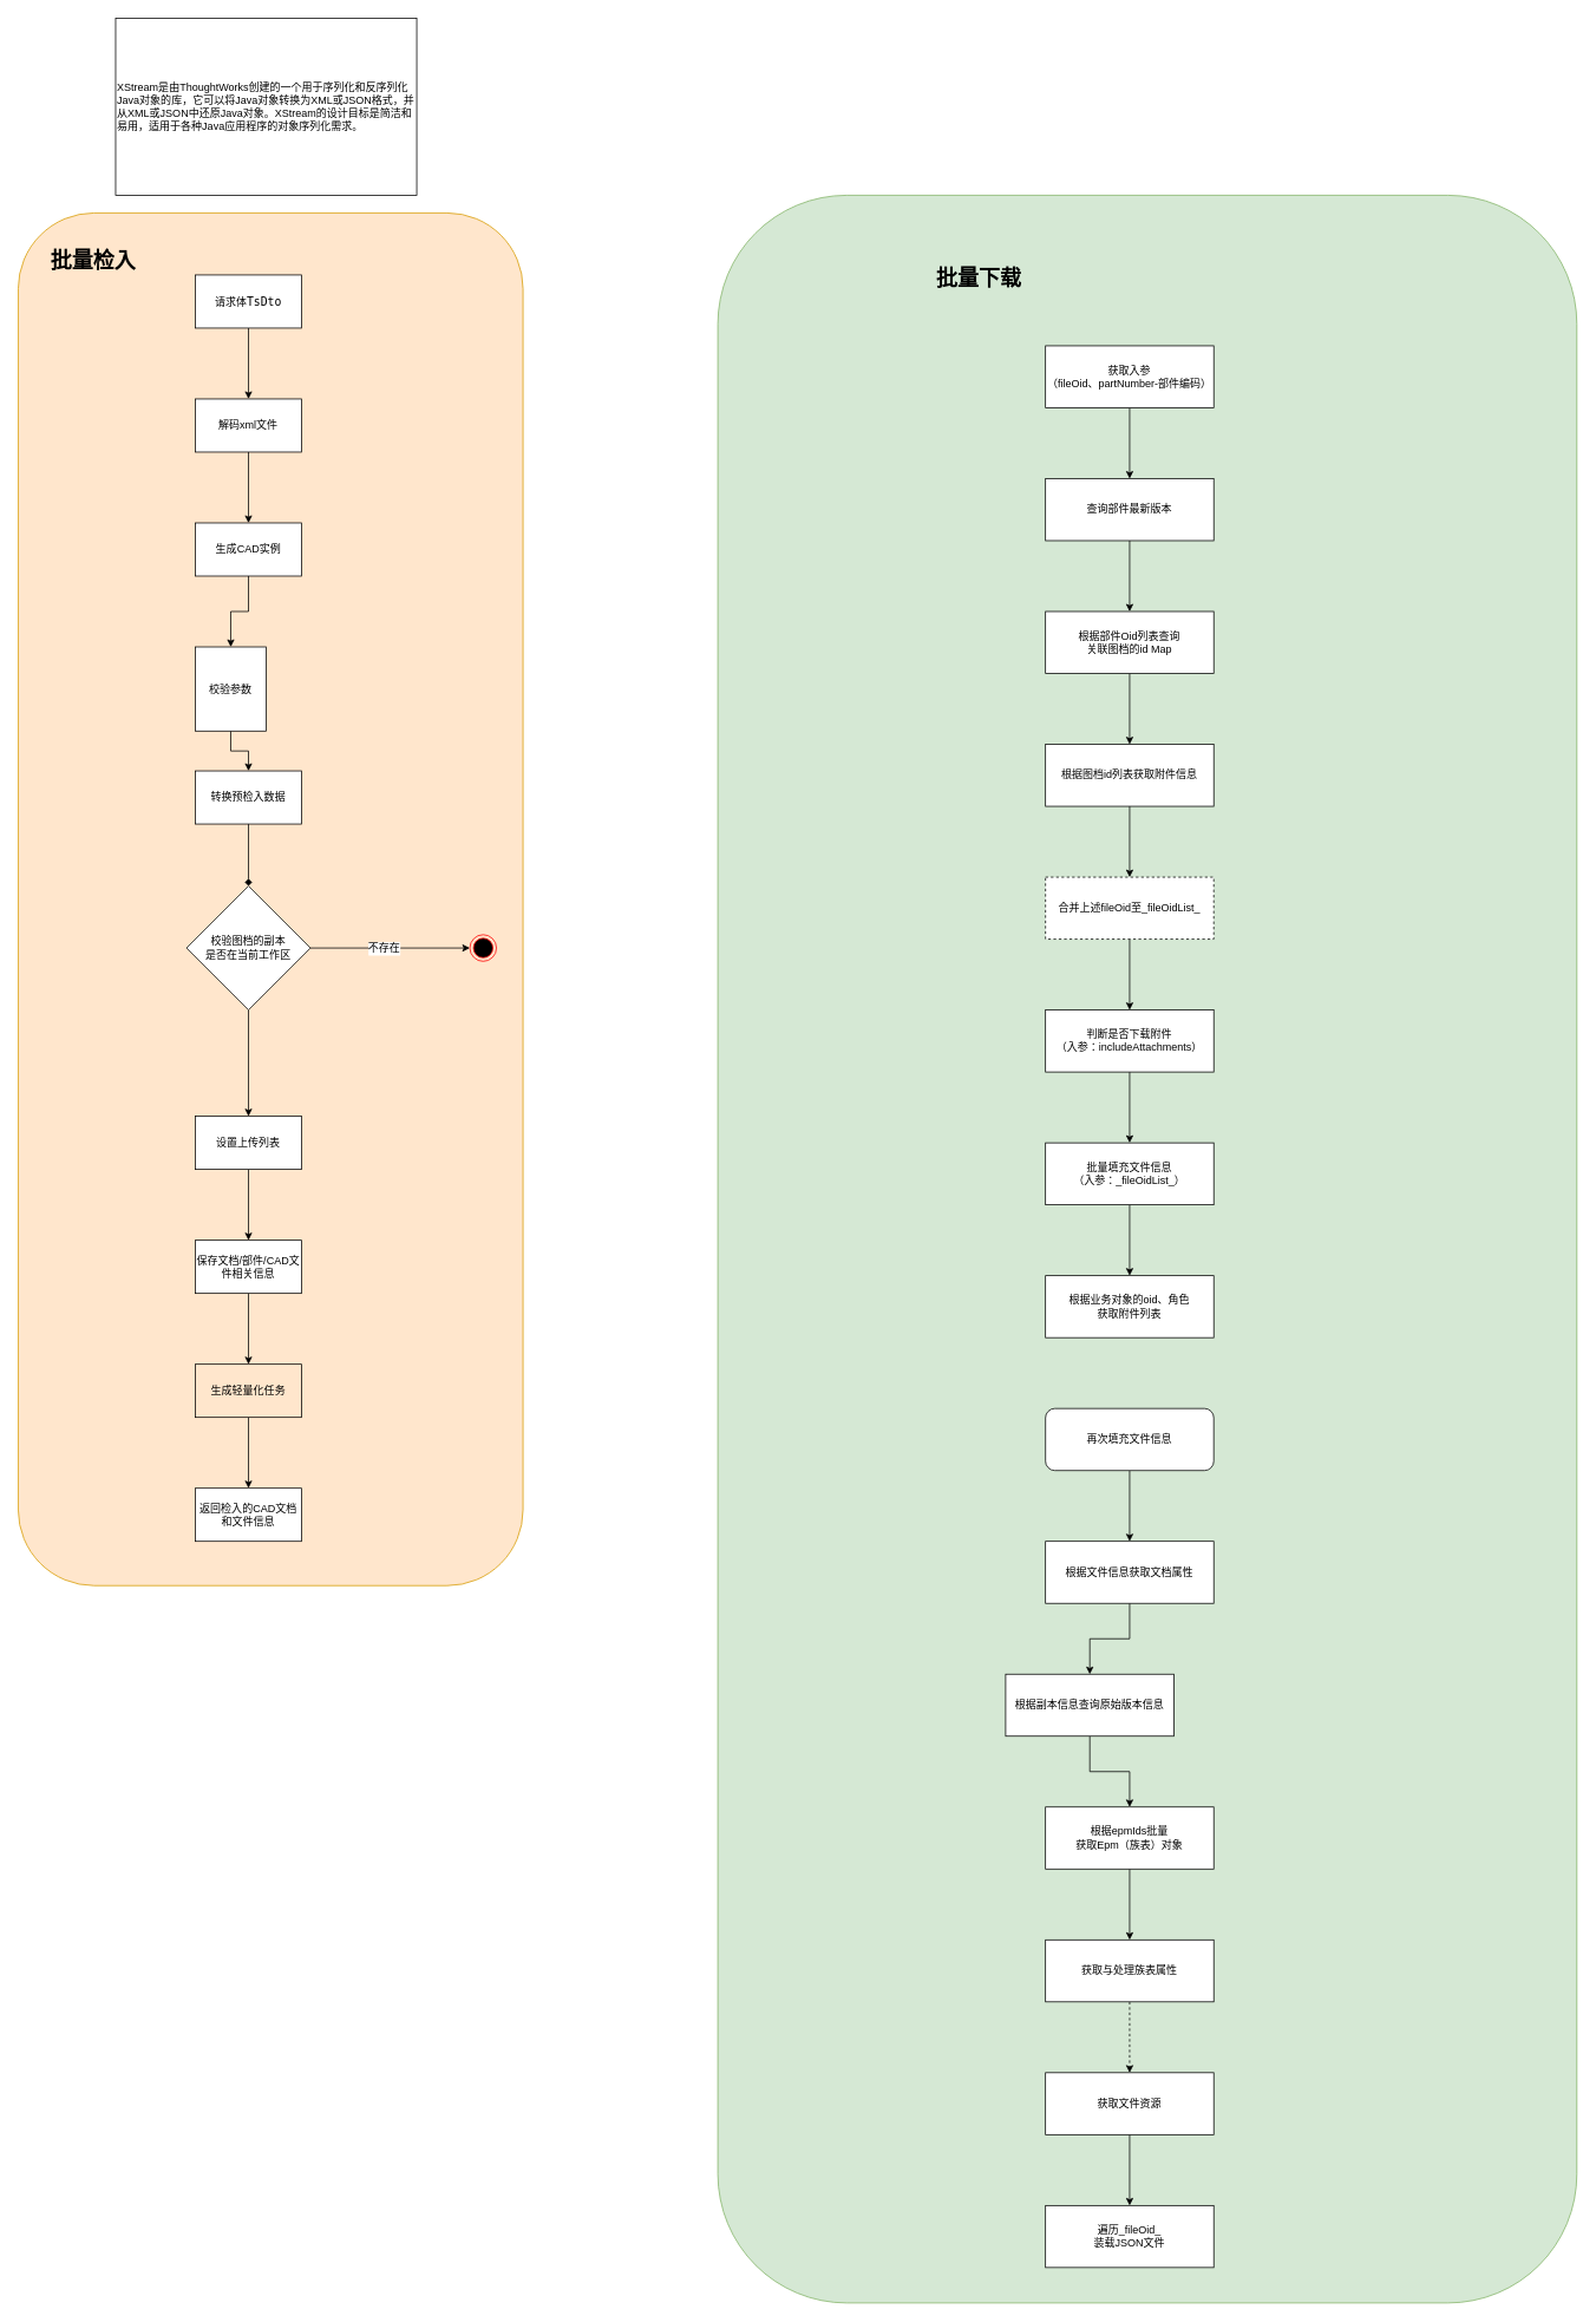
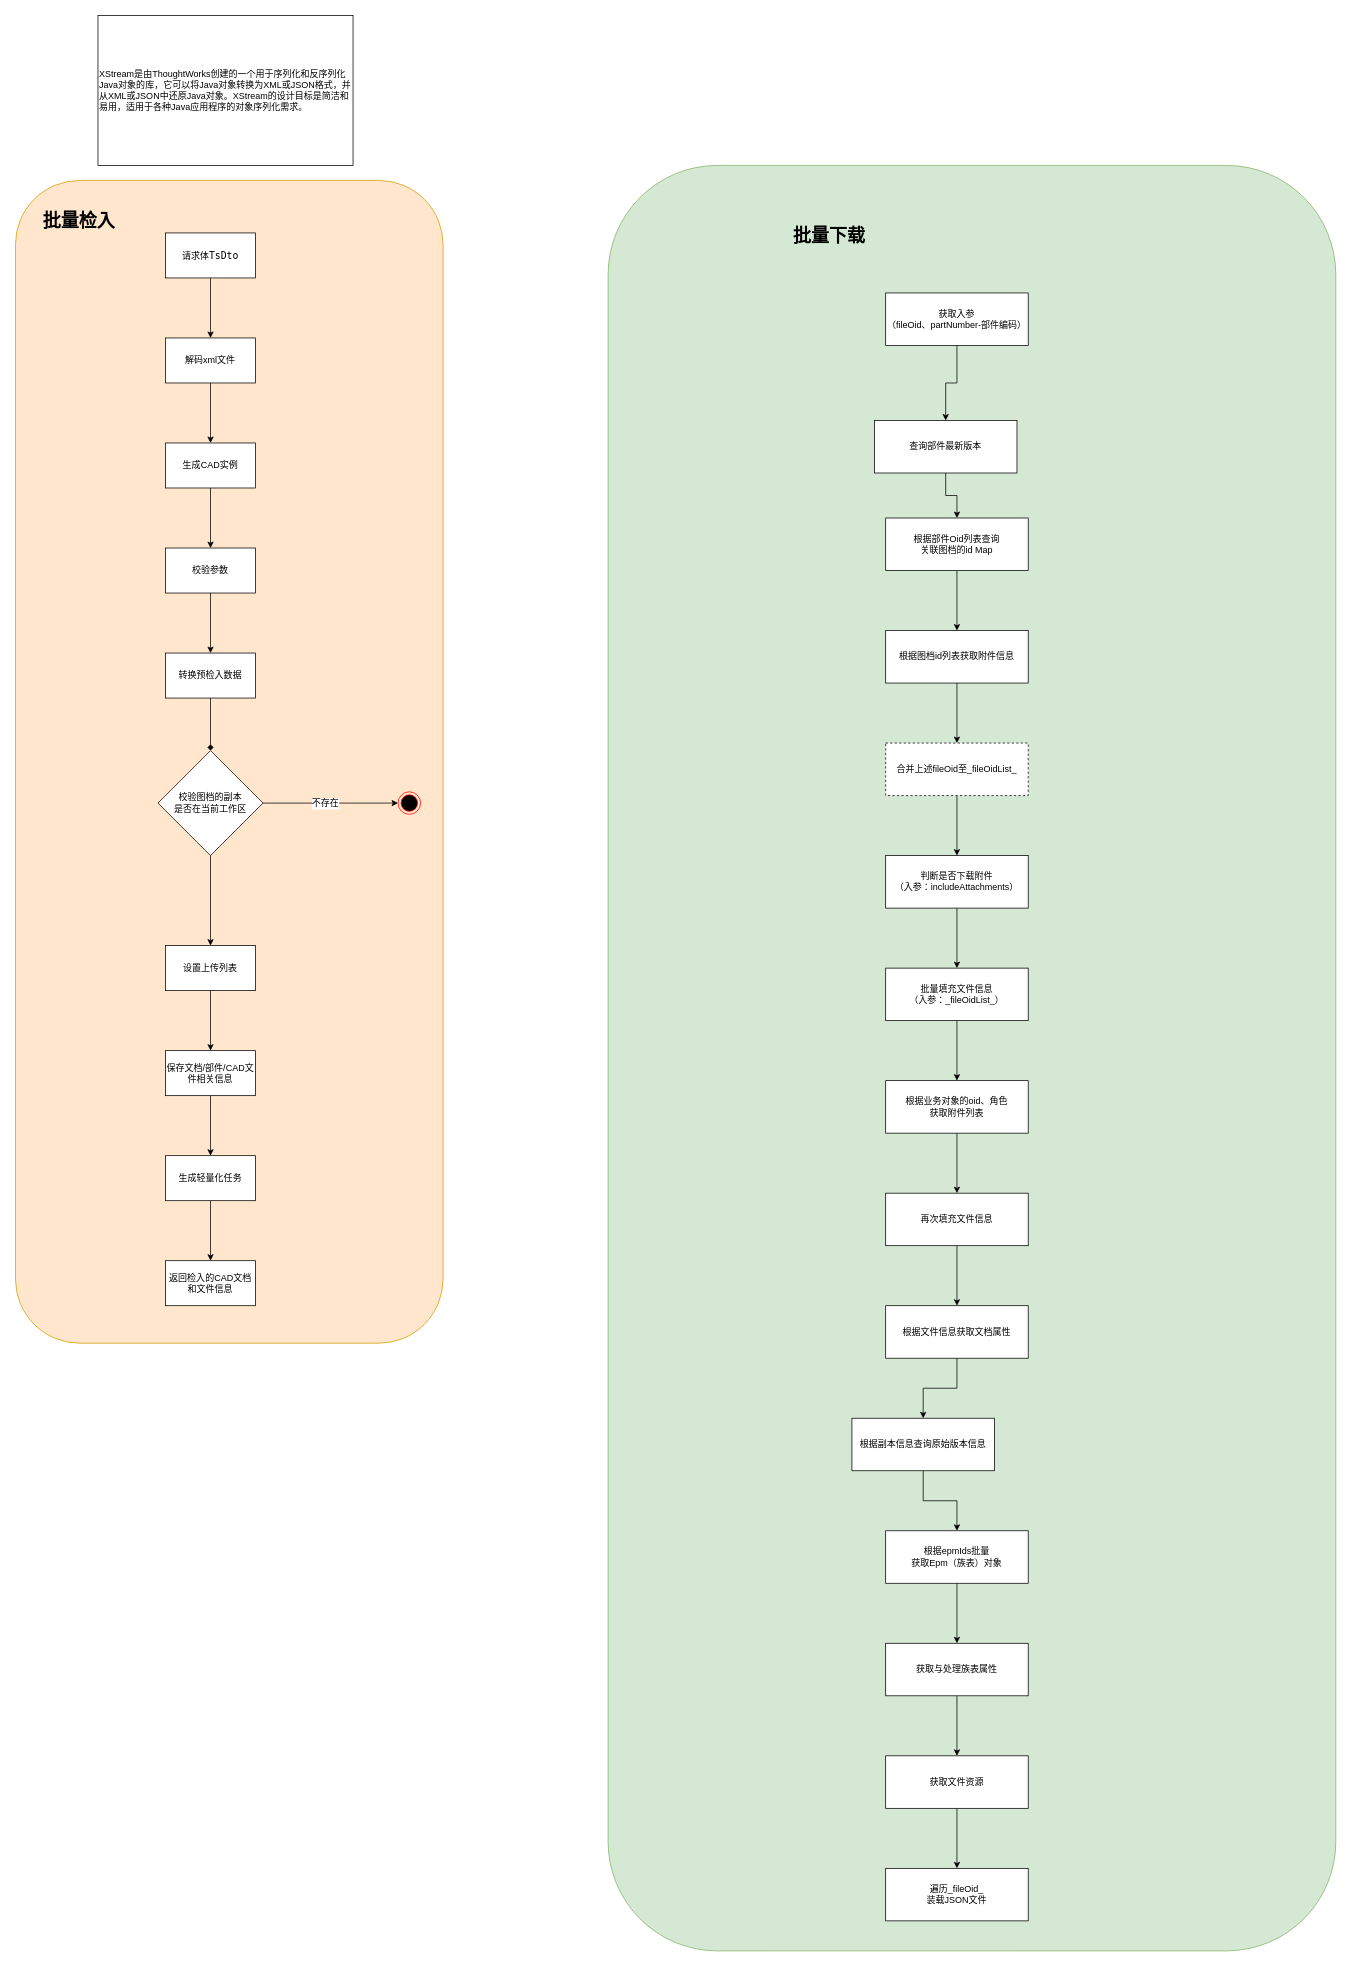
  <mxCell id="0" />
  <mxCell id="1" parent="0" />
  <mxCell id="2" value="" style="rounded=1;whiteSpace=wrap;html=1;strokeColor=#d79b00;align=center;verticalAlign=middle;fontFamily=Helvetica;fontSize=12;fillColor=#ffe6cc;labelBackgroundColor=none;" vertex="1" parent="1"><mxGeometry x="20" y="240" width="570" height="1550" as="geometry" /></mxCell>
  <mxCell id="3" value="XStream是由ThoughtWorks创建的一个用于序列化和反序列化Java对象的库，它可以将Java对象转换为XML或JSON格式，并从XML或JSON中还原Java对象。XStream的设计目标是简洁和易用，适用于各种Java应用程序的对象序列化需求。" style="rounded=0;whiteSpace=wrap;html=1;align=left;" vertex="1" parent="1"><mxGeometry x="130" y="20" width="340" height="200" as="geometry" /></mxCell>
  <mxCell id="4" value="" style="edgeStyle=orthogonalEdgeStyle;rounded=0;orthogonalLoop=1;jettySize=auto;html=1;" edge="1" parent="1" source="6" target="8"><mxGeometry relative="1" as="geometry" /></mxCell>
  <mxCell id="5" value="" style="edgeStyle=orthogonalEdgeStyle;rounded=0;orthogonalLoop=1;jettySize=auto;html=1;exitX=0.5;exitY=1;exitDx=0;exitDy=0;entryX=0.5;entryY=0;entryDx=0;entryDy=0;" edge="1" parent="1" source="9" target="6"><mxGeometry relative="1" as="geometry"><mxPoint x="200" y="420" as="targetPoint" /></mxGeometry></mxCell>
  <mxCell id="6" value="解码xml文件" style="rounded=0;whiteSpace=wrap;html=1;" vertex="1" parent="1"><mxGeometry x="220" y="450" width="120" height="60" as="geometry" /></mxCell>
  <mxCell id="7" value="" style="edgeStyle=orthogonalEdgeStyle;rounded=0;orthogonalLoop=1;jettySize=auto;html=1;" edge="1" parent="1" source="8" target="11"><mxGeometry relative="1" as="geometry" /></mxCell>
  <mxCell id="8" value="生成CAD实例" style="whiteSpace=wrap;html=1;rounded=0;" vertex="1" parent="1"><mxGeometry x="220" y="590" width="120" height="60" as="geometry" /></mxCell>
  <mxCell id="9" value="请求体&lt;span style=&quot;font-family: &amp;quot;JetBrains Mono&amp;quot;, monospace; font-size: 9.8pt; background-color: rgb(255, 255, 255);&quot;&gt;TsDto&lt;/span&gt;" style="whiteSpace=wrap;html=1;rounded=0;" vertex="1" parent="1"><mxGeometry x="220" y="310" width="120" height="60" as="geometry" /></mxCell>
  <mxCell id="10" value="" style="edgeStyle=orthogonalEdgeStyle;rounded=0;orthogonalLoop=1;jettySize=auto;html=1;" edge="1" parent="1" source="11" target="13"><mxGeometry relative="1" as="geometry" /></mxCell>
- <mxCell id="11" value="校验参数" style="whiteSpace=wrap;html=1;rounded=0;" vertex="1" parent="1"><mxGeometry x="220" y="730" width="80" height="95" as="geometry" /></mxCell>
+ <mxCell id="11" value="校验参数" style="whiteSpace=wrap;html=1;rounded=0;" vertex="1" parent="1"><mxGeometry x="220" y="730" width="120" height="60" as="geometry" /></mxCell>
  <mxCell id="12" value="" style="edgeStyle=orthogonalEdgeStyle;rounded=0;orthogonalLoop=1;jettySize=auto;html=1;entryX=0.5;entryY=0;entryDx=0;entryDy=0;endArrow=diamond;" edge="1" parent="1" source="13" target="17"><mxGeometry relative="1" as="geometry"><mxPoint x="280" y="1010" as="targetPoint" /></mxGeometry></mxCell>
  <mxCell id="13" value="转换预检入数据" style="whiteSpace=wrap;html=1;rounded=0;" vertex="1" parent="1"><mxGeometry x="220" y="870" width="120" height="60" as="geometry" /></mxCell>
  <mxCell id="14" style="edgeStyle=orthogonalEdgeStyle;rounded=0;orthogonalLoop=1;jettySize=auto;html=1;exitX=1;exitY=0.5;exitDx=0;exitDy=0;entryX=0;entryY=0.5;entryDx=0;entryDy=0;fontFamily=Helvetica;fontSize=12;fontColor=default;" edge="1" parent="1" source="17" target="18"><mxGeometry relative="1" as="geometry" /></mxCell>
  <mxCell id="15" value="不存在" style="edgeLabel;html=1;align=center;verticalAlign=middle;resizable=0;points=[];rounded=0;strokeColor=default;fontFamily=Helvetica;fontSize=12;fontColor=default;fillColor=default;" vertex="1" connectable="0" parent="14"><mxGeometry x="-0.091" relative="1" as="geometry"><mxPoint as="offset" /></mxGeometry></mxCell>
  <mxCell id="16" value="" style="edgeStyle=orthogonalEdgeStyle;rounded=0;orthogonalLoop=1;jettySize=auto;html=1;fontFamily=Helvetica;fontSize=12;fontColor=default;" edge="1" parent="1" source="17" target="20"><mxGeometry relative="1" as="geometry" /></mxCell>
  <mxCell id="17" value="校验图档的副本&lt;br&gt;是否在当前工作区" style="rhombus;whiteSpace=wrap;html=1;rounded=0;strokeColor=default;align=center;verticalAlign=middle;fontFamily=Helvetica;fontSize=12;fontColor=default;fillColor=default;" vertex="1" parent="1"><mxGeometry x="210" y="1000" width="140" height="140" as="geometry" /></mxCell>
  <mxCell id="18" value="" style="ellipse;html=1;shape=endState;fillColor=#000000;strokeColor=#ff0000;rounded=0;align=center;verticalAlign=middle;fontFamily=Helvetica;fontSize=12;fontColor=default;" vertex="1" parent="1"><mxGeometry x="530" y="1055" width="30" height="30" as="geometry" /></mxCell>
  <mxCell id="19" value="" style="edgeStyle=orthogonalEdgeStyle;rounded=0;orthogonalLoop=1;jettySize=auto;html=1;fontFamily=Helvetica;fontSize=12;fontColor=default;" edge="1" parent="1" source="20" target="22"><mxGeometry relative="1" as="geometry" /></mxCell>
  <mxCell id="20" value="设置上传列表" style="whiteSpace=wrap;html=1;rounded=0;" vertex="1" parent="1"><mxGeometry x="220" y="1260" width="120" height="60" as="geometry" /></mxCell>
  <mxCell id="21" value="" style="edgeStyle=orthogonalEdgeStyle;rounded=0;orthogonalLoop=1;jettySize=auto;html=1;fontFamily=Helvetica;fontSize=12;fontColor=default;" edge="1" parent="1" source="22" target="24"><mxGeometry relative="1" as="geometry" /></mxCell>
  <mxCell id="22" value="保存文档/部件/CAD文件相关信息" style="whiteSpace=wrap;html=1;rounded=0;" vertex="1" parent="1"><mxGeometry x="220" y="1400" width="120" height="60" as="geometry" /></mxCell>
  <mxCell id="23" value="" style="edgeStyle=orthogonalEdgeStyle;rounded=0;orthogonalLoop=1;jettySize=auto;html=1;fontFamily=Helvetica;fontSize=12;fontColor=default;" edge="1" parent="1" source="24" target="25"><mxGeometry relative="1" as="geometry" /></mxCell>
- <mxCell id="24" value="生成轻量化任务" style="whiteSpace=wrap;html=1;rounded=0;fillColor=#ffe6cc;" vertex="1" parent="1"><mxGeometry x="220" y="1540" width="120" height="60" as="geometry" /></mxCell>
+ <mxCell id="24" value="生成轻量化任务" style="whiteSpace=wrap;html=1;rounded=0;" vertex="1" parent="1"><mxGeometry x="220" y="1540" width="120" height="60" as="geometry" /></mxCell>
  <mxCell id="25" value="返回检入的CAD文档和文件信息" style="whiteSpace=wrap;html=1;rounded=0;" vertex="1" parent="1"><mxGeometry x="220" y="1680" width="120" height="60" as="geometry" /></mxCell>
  <mxCell id="26" value="&lt;h1&gt;批量检入&lt;/h1&gt;" style="text;html=1;align=center;verticalAlign=middle;whiteSpace=wrap;rounded=0;fontFamily=Helvetica;fontSize=12;fontColor=default;" vertex="1" parent="1"><mxGeometry x="40" y="270" width="130" height="50" as="geometry" /></mxCell>
  <mxCell id="27" value="" style="rounded=1;whiteSpace=wrap;html=1;strokeColor=#82b366;align=center;verticalAlign=middle;fontFamily=Helvetica;fontSize=12;fillColor=#d5e8d4;" vertex="1" parent="1"><mxGeometry x="810" y="220" width="970" height="2380" as="geometry" /></mxCell>
  <mxCell id="28" value="&lt;h1&gt;批量下载&lt;/h1&gt;" style="text;html=1;align=center;verticalAlign=middle;whiteSpace=wrap;rounded=0;fontFamily=Helvetica;fontSize=12;fontColor=default;" vertex="1" parent="1"><mxGeometry x="1040" y="290" width="130" height="50" as="geometry" /></mxCell>
  <mxCell id="29" value="" style="edgeStyle=orthogonalEdgeStyle;rounded=0;orthogonalLoop=1;jettySize=auto;html=1;fontFamily=Helvetica;fontSize=12;fontColor=default;" edge="1" parent="1" source="30" target="32"><mxGeometry relative="1" as="geometry" /></mxCell>
  <mxCell id="30" value="获取入参&lt;br&gt;（fileOid、partNumber-部件编码）" style="rounded=0;whiteSpace=wrap;html=1;strokeColor=default;align=center;verticalAlign=middle;fontFamily=Helvetica;fontSize=12;fontColor=default;fillColor=default;" vertex="1" parent="1"><mxGeometry x="1180" y="390" width="190" height="70" as="geometry" /></mxCell>
  <mxCell id="31" value="" style="edgeStyle=orthogonalEdgeStyle;rounded=0;orthogonalLoop=1;jettySize=auto;html=1;fontFamily=Helvetica;fontSize=12;fontColor=default;" edge="1" parent="1" source="32" target="34"><mxGeometry relative="1" as="geometry" /></mxCell>
- <mxCell id="32" value="查询部件最新版本" style="rounded=0;whiteSpace=wrap;html=1;strokeColor=default;align=center;verticalAlign=middle;fontFamily=Helvetica;fontSize=12;fontColor=default;fillColor=default;" vertex="1" parent="1"><mxGeometry x="1180" y="540" width="190" height="70" as="geometry" /></mxCell>
+ <mxCell id="32" value="查询部件最新版本" style="rounded=0;whiteSpace=wrap;html=1;strokeColor=default;align=center;verticalAlign=middle;fontFamily=Helvetica;fontSize=12;fontColor=default;fillColor=default;" vertex="1" parent="1"><mxGeometry x="1165" y="560" width="190" height="70" as="geometry" /></mxCell>
  <mxCell id="33" value="" style="edgeStyle=orthogonalEdgeStyle;rounded=0;orthogonalLoop=1;jettySize=auto;html=1;fontFamily=Helvetica;fontSize=12;fontColor=default;" edge="1" parent="1" source="34" target="36"><mxGeometry relative="1" as="geometry" /></mxCell>
  <mxCell id="34" value="根据部件Oid列表查询&lt;br&gt;关联图档的id Map" style="rounded=0;whiteSpace=wrap;html=1;strokeColor=default;align=center;verticalAlign=middle;fontFamily=Helvetica;fontSize=12;fontColor=default;fillColor=default;" vertex="1" parent="1"><mxGeometry x="1180" y="690" width="190" height="70" as="geometry" /></mxCell>
  <mxCell id="35" value="" style="edgeStyle=orthogonalEdgeStyle;rounded=0;orthogonalLoop=1;jettySize=auto;html=1;fontFamily=Helvetica;fontSize=12;fontColor=default;" edge="1" parent="1" source="36" target="38"><mxGeometry relative="1" as="geometry" /></mxCell>
  <mxCell id="36" value="根据图档id列表获取附件信息" style="rounded=0;whiteSpace=wrap;html=1;strokeColor=default;align=center;verticalAlign=middle;fontFamily=Helvetica;fontSize=12;fontColor=default;fillColor=default;" vertex="1" parent="1"><mxGeometry x="1180" y="840" width="190" height="70" as="geometry" /></mxCell>
  <mxCell id="37" value="" style="edgeStyle=orthogonalEdgeStyle;rounded=0;orthogonalLoop=1;jettySize=auto;html=1;fontFamily=Helvetica;fontSize=12;fontColor=default;" edge="1" parent="1" source="38" target="40"><mxGeometry relative="1" as="geometry" /></mxCell>
  <mxCell id="38" value="合并上述fileOid至_fileOidList_" style="rounded=0;whiteSpace=wrap;html=1;strokeColor=default;align=center;verticalAlign=middle;fillColor=default;dashed=1;" vertex="1" parent="1"><mxGeometry x="1180" y="990" width="190" height="70" as="geometry" /></mxCell>
  <mxCell id="39" value="" style="edgeStyle=orthogonalEdgeStyle;rounded=0;orthogonalLoop=1;jettySize=auto;html=1;fontFamily=Helvetica;fontSize=12;fontColor=default;" edge="1" parent="1" source="40" target="42"><mxGeometry relative="1" as="geometry" /></mxCell>
  <mxCell id="40" value="判断是否下载附件&#10;（入参：includeAttachments）" style="rounded=0;whiteSpace=wrap;html=1;strokeColor=default;align=center;verticalAlign=middle;fillColor=default;" vertex="1" parent="1"><mxGeometry x="1180" y="1140" width="190" height="70" as="geometry" /></mxCell>
  <mxCell id="41" value="" style="edgeStyle=orthogonalEdgeStyle;rounded=0;orthogonalLoop=1;jettySize=auto;html=1;fontFamily=Helvetica;fontSize=12;fontColor=default;" edge="1" parent="1" source="42" target="44"><mxGeometry relative="1" as="geometry" /></mxCell>
  <mxCell id="42" value="批量填充文件信息&#10;（入参：_fileOidList_）" style="rounded=0;whiteSpace=wrap;html=1;strokeColor=default;align=center;verticalAlign=middle;fillColor=default;" vertex="1" parent="1"><mxGeometry x="1180" y="1290" width="190" height="70" as="geometry" /></mxCell>
+ <mxCell id="43" value="" style="edgeStyle=orthogonalEdgeStyle;rounded=0;orthogonalLoop=1;jettySize=auto;html=1;fontFamily=Helvetica;fontSize=12;fontColor=default;" edge="1" parent="1" source="44" target="46"><mxGeometry relative="1" as="geometry" /></mxCell>
  <mxCell id="44" value="根据业务对象的oid、角色&lt;br&gt;获取附件列表" style="rounded=0;whiteSpace=wrap;html=1;strokeColor=default;align=center;verticalAlign=middle;fillColor=default;" vertex="1" parent="1"><mxGeometry x="1180" y="1440" width="190" height="70" as="geometry" /></mxCell>
  <mxCell id="45" value="" style="edgeStyle=orthogonalEdgeStyle;rounded=0;orthogonalLoop=1;jettySize=auto;html=1;fontFamily=Helvetica;fontSize=12;fontColor=default;" edge="1" parent="1" source="46" target="48"><mxGeometry relative="1" as="geometry" /></mxCell>
- <mxCell id="46" value="再次填充文件信息" style="whiteSpace=wrap;html=1;strokeColor=default;align=center;verticalAlign=middle;fillColor=default;rounded=1;" vertex="1" parent="1"><mxGeometry x="1180" y="1590" width="190" height="70" as="geometry" /></mxCell>
+ <mxCell id="46" value="再次填充文件信息" style="rounded=0;whiteSpace=wrap;html=1;strokeColor=default;align=center;verticalAlign=middle;fillColor=default;" vertex="1" parent="1"><mxGeometry x="1180" y="1590" width="190" height="70" as="geometry" /></mxCell>
  <mxCell id="47" value="" style="edgeStyle=orthogonalEdgeStyle;rounded=0;orthogonalLoop=1;jettySize=auto;html=1;fontFamily=Helvetica;fontSize=12;fontColor=default;" edge="1" parent="1" source="48" target="50"><mxGeometry relative="1" as="geometry" /></mxCell>
  <mxCell id="48" value="根据文件信息获取文档属性" style="rounded=0;whiteSpace=wrap;html=1;strokeColor=default;align=center;verticalAlign=middle;fillColor=default;" vertex="1" parent="1"><mxGeometry x="1180" y="1740" width="190" height="70" as="geometry" /></mxCell>
  <mxCell id="49" value="" style="edgeStyle=orthogonalEdgeStyle;rounded=0;orthogonalLoop=1;jettySize=auto;html=1;fontFamily=Helvetica;fontSize=12;fontColor=default;" edge="1" parent="1" source="50" target="52"><mxGeometry relative="1" as="geometry" /></mxCell>
  <mxCell id="50" value="根据副本信息查询原始版本信息" style="rounded=0;whiteSpace=wrap;html=1;strokeColor=default;align=center;verticalAlign=middle;fillColor=default;" vertex="1" parent="1"><mxGeometry x="1135" y="1890" width="190" height="70" as="geometry" /></mxCell>
  <mxCell id="51" value="" style="edgeStyle=orthogonalEdgeStyle;rounded=0;orthogonalLoop=1;jettySize=auto;html=1;fontFamily=Helvetica;fontSize=12;fontColor=default;" edge="1" parent="1" source="52" target="54"><mxGeometry relative="1" as="geometry" /></mxCell>
  <mxCell id="52" value="根据epmIds批量&lt;br&gt;获取Epm（族表）对象" style="rounded=0;whiteSpace=wrap;html=1;strokeColor=default;align=center;verticalAlign=middle;fillColor=default;" vertex="1" parent="1"><mxGeometry x="1180" y="2040" width="190" height="70" as="geometry" /></mxCell>
- <mxCell id="53" value="" style="edgeStyle=orthogonalEdgeStyle;rounded=0;orthogonalLoop=1;jettySize=auto;html=1;fontFamily=Helvetica;fontSize=12;fontColor=default;dashed=1;" edge="1" parent="1" source="54" target="56"><mxGeometry relative="1" as="geometry" /></mxCell>
+ <mxCell id="53" value="" style="edgeStyle=orthogonalEdgeStyle;rounded=0;orthogonalLoop=1;jettySize=auto;html=1;fontFamily=Helvetica;fontSize=12;fontColor=default;" edge="1" parent="1" source="54" target="56"><mxGeometry relative="1" as="geometry" /></mxCell>
  <mxCell id="54" value="获取与处理族表属性" style="rounded=0;whiteSpace=wrap;html=1;strokeColor=default;align=center;verticalAlign=middle;fillColor=default;" vertex="1" parent="1"><mxGeometry x="1180" y="2190" width="190" height="70" as="geometry" /></mxCell>
  <mxCell id="55" value="" style="edgeStyle=orthogonalEdgeStyle;rounded=0;orthogonalLoop=1;jettySize=auto;html=1;fontFamily=Helvetica;fontSize=12;fontColor=default;" edge="1" parent="1" source="56" target="57"><mxGeometry relative="1" as="geometry" /></mxCell>
  <mxCell id="56" value="获取文件资源" style="rounded=0;whiteSpace=wrap;html=1;strokeColor=default;align=center;verticalAlign=middle;fillColor=default;" vertex="1" parent="1"><mxGeometry x="1180" y="2340" width="190" height="70" as="geometry" /></mxCell>
  <mxCell id="57" value="遍历_fileOid_&lt;br&gt;装载JSON文件" style="rounded=0;whiteSpace=wrap;html=1;strokeColor=default;align=center;verticalAlign=middle;fillColor=default;" vertex="1" parent="1"><mxGeometry x="1180" y="2490" width="190" height="70" as="geometry" /></mxCell>
